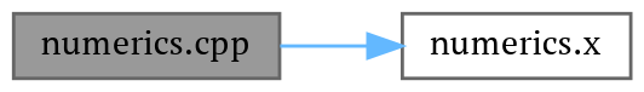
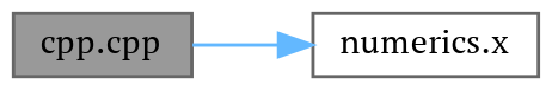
  digraph {
    rankdir=LR
    fontname="PT Serif"
    node [fontname="PT Serif" fontsize=10 shape=box style=filled]
-   n1 [color=gray40 fillcolor=grey60 fontcolor=black height=0.2 label="numerics.cpp" width=0.4]
+   n1 [color=gray40 fillcolor=grey60 fontcolor=black height=0.2 label="cpp.cpp" width=0.4]
    n2 [color=grey40 fillcolor=white height=0.2 label="numerics.x" width=0.4]
    n1 -> n2 [color=steelblue1 fontname="PT Serif" fontsize=10 labelfontname=Helvetica labelfontsize=10 style=solid]
  }
